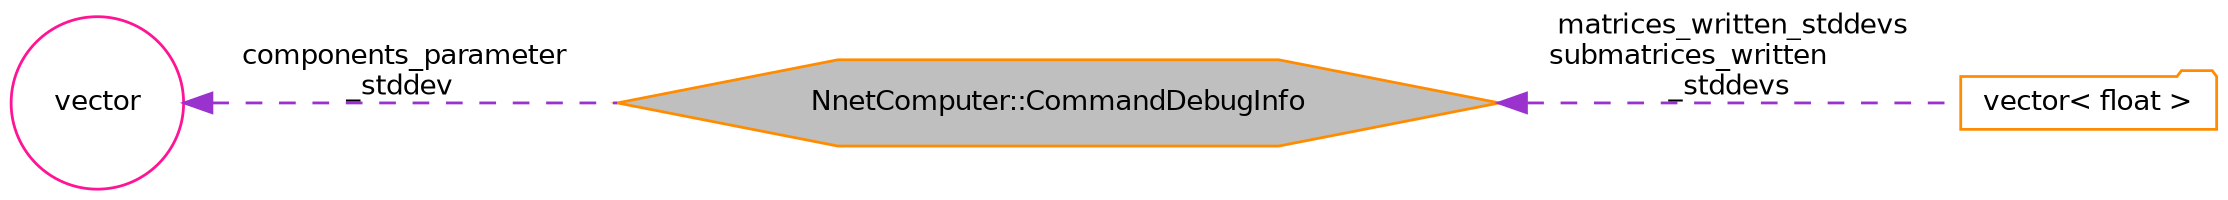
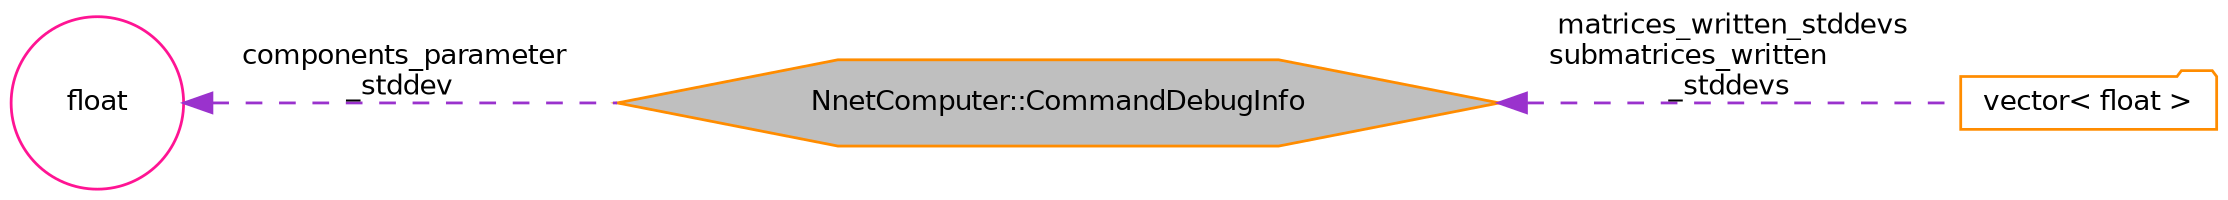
  digraph {
    rankdir=LR
    node [color=darkorange fillcolor=white fontname=Helvetica fontsize=10 style=filled]
    edge [color=darkorchid3 dir=back fontname=Helvetica fontsize=10 labelfontname=Helvetica labelfontsize=10 style=dashed]
    n1 [fillcolor=grey75 fontcolor=black height=0.2 label="NnetComputer::CommandDebugInfo" shape=hexagon width=0.4]
    n2 [height=0.2 label="vector\< float \>" shape=folder width=0.4]
-   n3 [color=deeppink height=0.2 label=vector shape=circle width=0.4]
+   n3 [color=deeppink height=0.2 label=float shape=circle width=0.4]
    n1 -> n2 [label=" matrices_written_stddevs\nsubmatrices_written\l_stddevs"]
    n3 -> n1 [label=" components_parameter\l_stddev"]
  }
